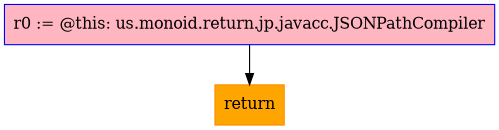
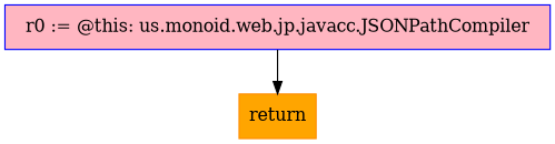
  digraph {
    node [style=filled shape=box]
-   "r0 := @this: us.monoid.web.jp.javacc.JSONPathCompiler" [fillcolor=lightpink color=blue label="r0 := @this: us.monoid.return.jp.javacc.JSONPathCompiler"]
+   "r0 := @this: us.monoid.web.jp.javacc.JSONPathCompiler" [fillcolor=lightpink color=blue]
    return [fillcolor=orange color=darkorange]
    "r0 := @this: us.monoid.web.jp.javacc.JSONPathCompiler" -> return
  }
